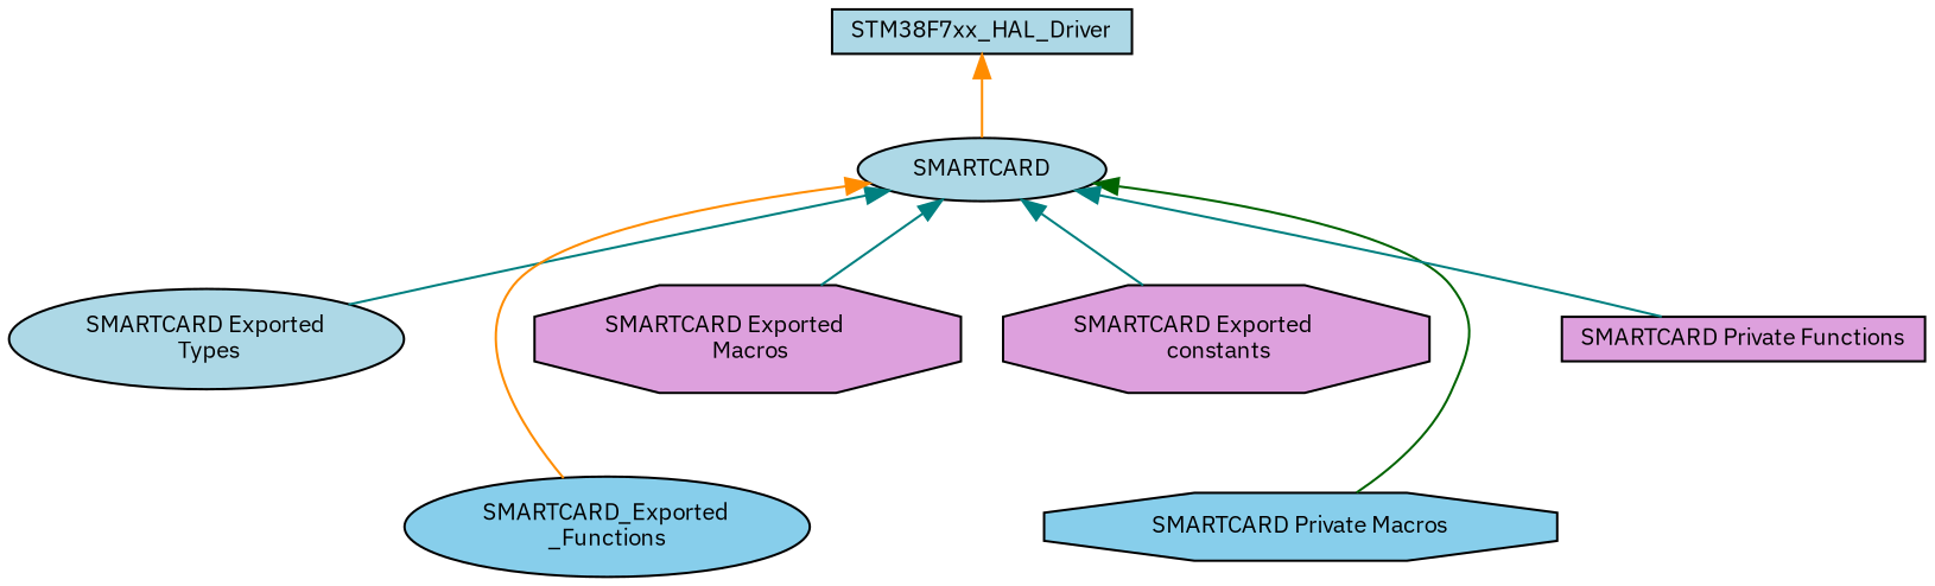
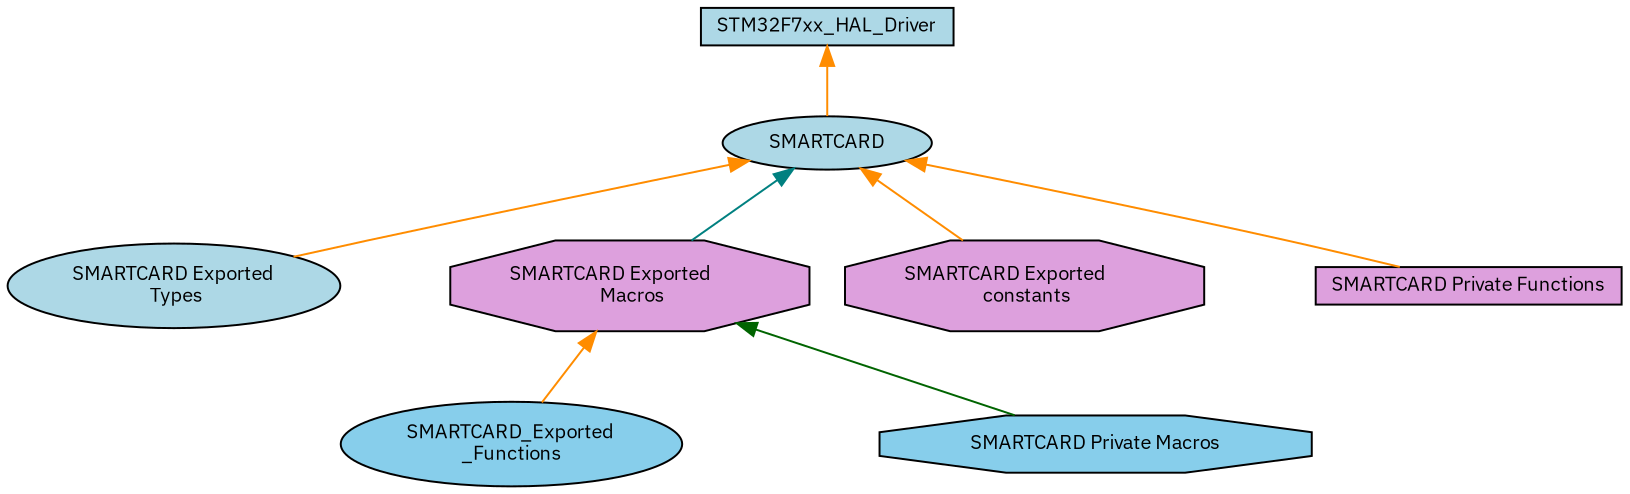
  digraph {
    fontname="IBM Plex Sans"
    rankdir=TB
    node [color=black fillcolor=lightblue fontname="IBM Plex Sans" fontsize=10 shape=ellipse style=filled]
    edge [color=darkorange dir=back fontname="IBM Plex Sans" fontsize=10 labelfontname=Helvetica labelfontsize=10 shape=plaintext style=solid]
    n1 [height=0.2 label="SMARTCARD Exported\l Types" width=0.4]
    n2 [fillcolor=skyblue height=0.2 label="SMARTCARD_Exported\l_Functions" width=0.4]
    n3 [fontcolor=black height=0.2 label=SMARTCARD width=0.4]
    n4 [fillcolor=plum height=0.2 label="SMARTCARD Exported\l Macros" shape=octagon width=0.4]
    n5 [fillcolor=plum height=0.2 label="SMARTCARD Exported\l constants" shape=octagon width=0.4]
    n6 [fillcolor=skyblue height=0.2 label="SMARTCARD Private Macros" shape=octagon width=0.4]
    n7 [fillcolor=plum height=0.2 label="SMARTCARD Private Functions" shape=box width=0.4]
-   n8 [height=0.2 label=STM38F7xx_HAL_Driver shape=box width=0.4]
-   n3 -> n1 [color=teal]
-   n3 -> n2
+   n8 [height=0.2 label=STM32F7xx_HAL_Driver shape=box width=0.4]
+   n3 -> n1
+   n4 -> n2
    n3 -> n4 [color=teal]
-   n3 -> n5 [color=teal]
-   n3 -> n6 [color=darkgreen]
-   n3 -> n7 [color=teal]
+   n3 -> n5
+   n4 -> n6 [color=darkgreen]
+   n3 -> n7
    n8 -> n3
  }
